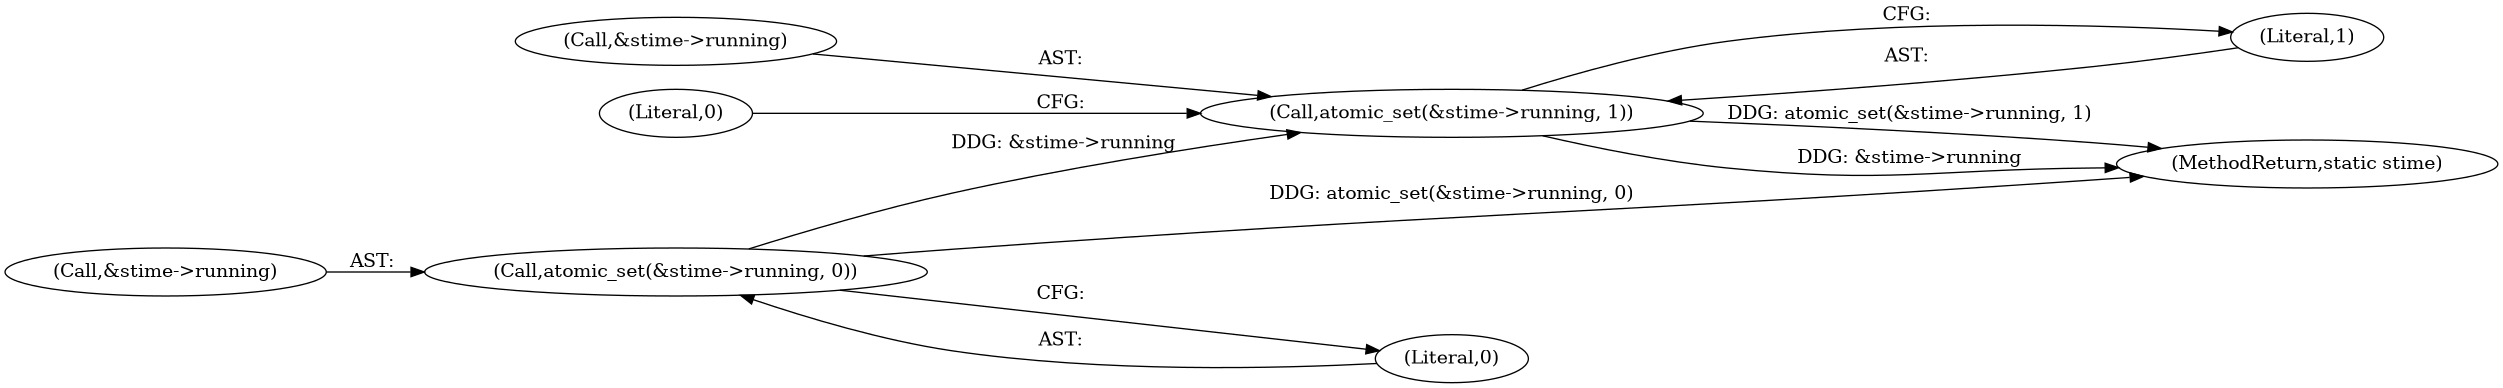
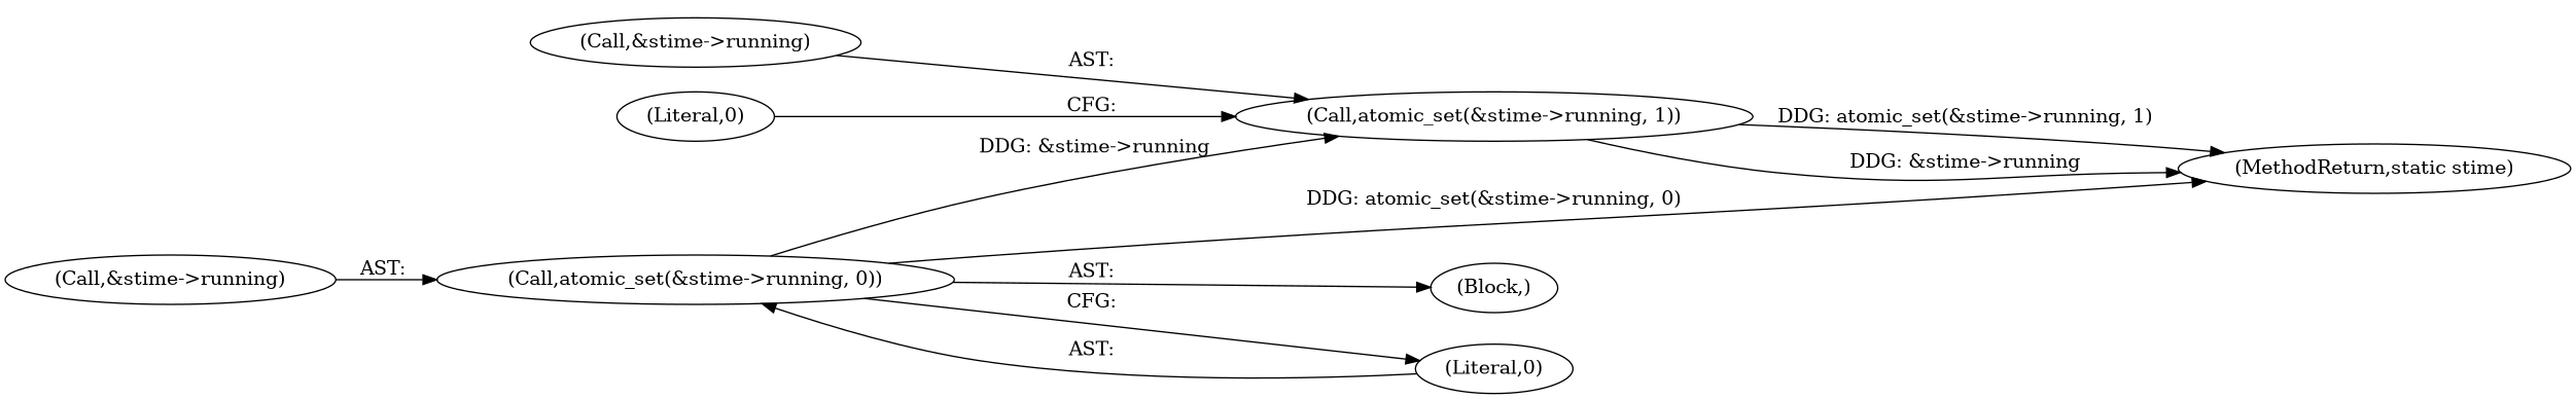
  digraph {
    rankdir=LR
    n1 [label="(Call,atomic_set(&stime->running, 1))"]
-   n2 [label="(Literal,1)"]
    n3 [label="(MethodReturn,static stime)"]
+   n4 [label="(Block,)"]
    n5 [label="(Call,atomic_set(&stime->running, 0))"]
    n6 [label="(Literal,0)"]
    n7 [label="(Call,&stime->running)"]
    n8 [label="(Call,&stime->running)"]
    n9 [label="(Literal,0)"]
-   n1 -> n2 [label="CFG: "]
    n1 -> n3 [label="DDG: atomic_set(&stime->running, 1)"]
    n1 -> n3 [label="DDG: &stime->running"]
-   n2 -> n1 [label="AST: "]
    n5 -> n1 [label="DDG: &stime->running"]
    n5 -> n3 [label="DDG: atomic_set(&stime->running, 0)"]
+   n5 -> n4 [label="AST: "]
    n5 -> n6 [label="CFG: "]
    n6 -> n5 [label="AST: "]
    n7 -> n1 [label="AST: "]
    n8 -> n5 [label="AST: "]
    n9 -> n1 [label="CFG: "]
  }
